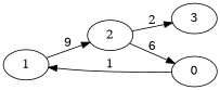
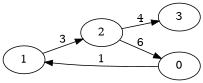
  digraph {
    rankdir=LR
    ranksep=equally
    1
    0
    2
    3
    subgraph sub_1 {
      rank=same
      1
    }
    subgraph sub_2 {
      rank=same
      0
    }
    subgraph sub_3 {
      rank=same
      2
    }
    subgraph sub_4 {
      rank=same
      3
    }
    subgraph sub_5 {
      rank=same
    }
-   1 -> 2 [label=9]
+   1 -> 2 [label=3]
    0 -> 1 [label=1]
    2 -> 0 [label=6]
-   2 -> 3 [label=2]
+   2 -> 3 [label=4]
  }
